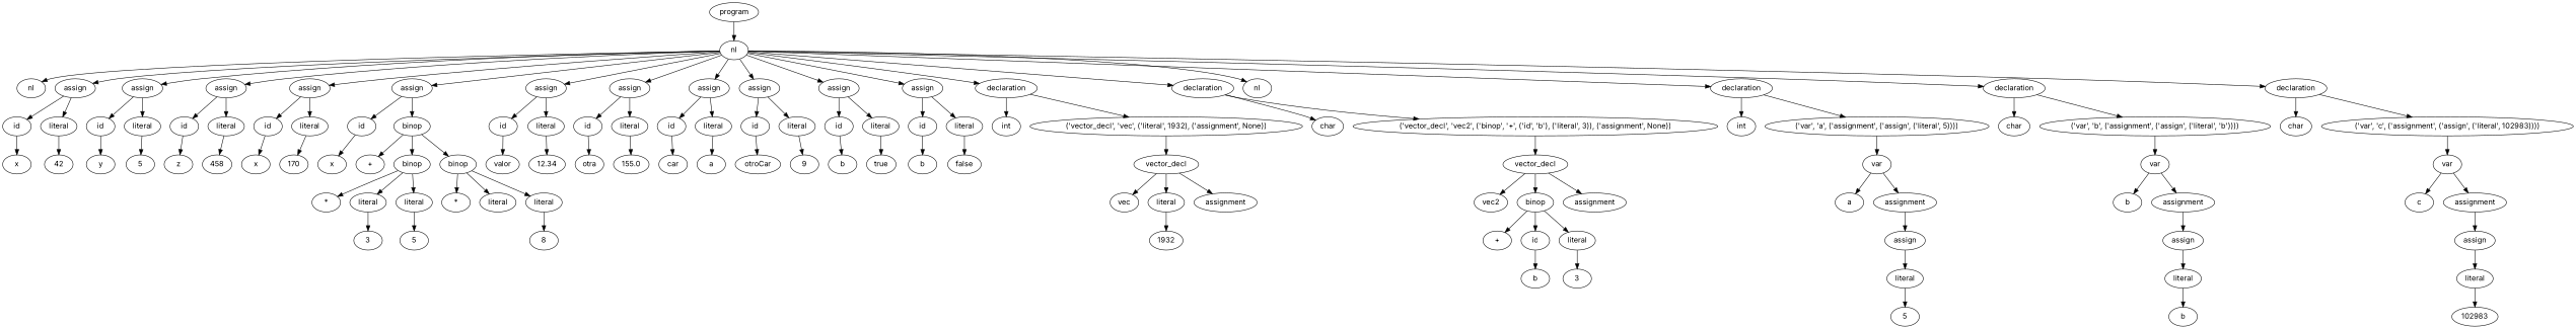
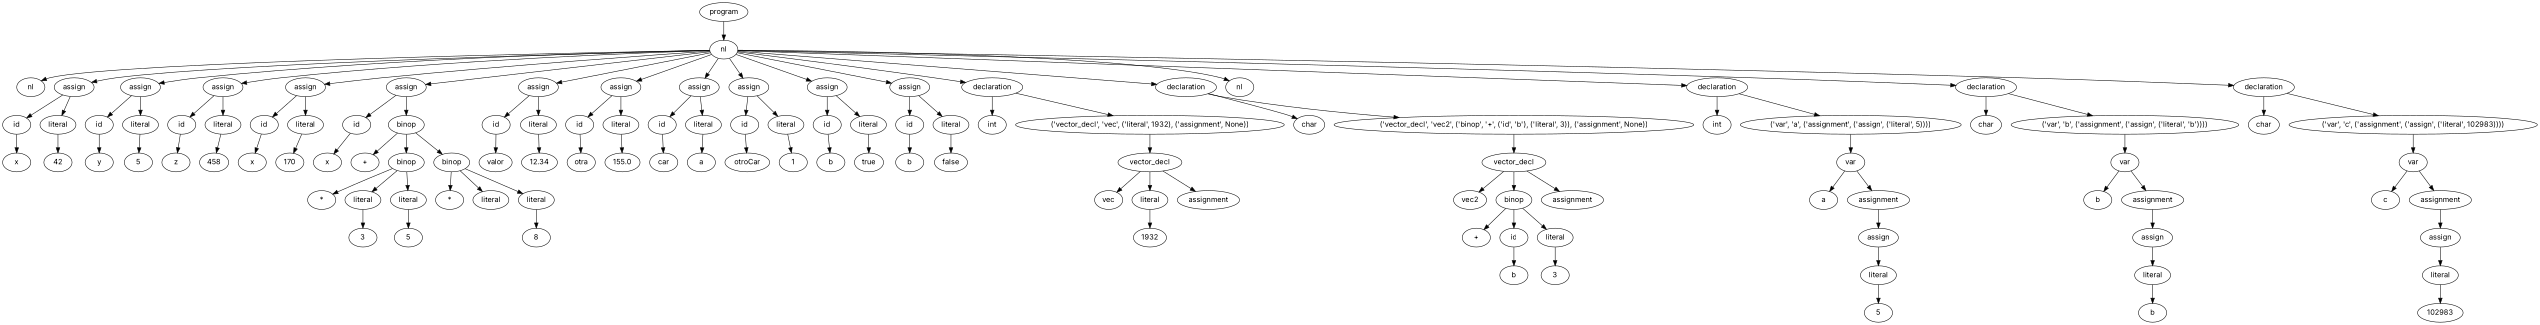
  digraph {
    fontname=Inter
    node [fontname=Inter]
    edge [fontname=Inter]
    n1 [label=program]
    n2 [label=nl]
    n3 [label=nl]
    n4 [label=assign]
    n5 [label=assign]
    n6 [label=assign]
    n7 [label=assign]
    n8 [label=assign]
    n9 [label=assign]
    n10 [label=assign]
    n11 [label=assign]
    n12 [label=assign]
    n13 [label=assign]
    n14 [label=assign]
    n15 [label=declaration]
    n16 [label=declaration]
    n17 [label=nl]
    n18 [label=declaration]
    n19 [label=declaration]
    n20 [label=declaration]
    n21 [label=id]
    n22 [label=literal]
    n23 [label=id]
    n24 [label=literal]
    n25 [label=id]
    n26 [label=literal]
    n27 [label=id]
    n28 [label=literal]
    n29 [label=id]
    n30 [label=binop]
    n31 [label=id]
    n32 [label=literal]
    n33 [label=id]
    n34 [label=literal]
    n35 [label=id]
    n36 [label=literal]
    n37 [label=id]
    n38 [label=literal]
    n39 [label=id]
    n40 [label=literal]
    n41 [label=id]
    n42 [label=literal]
    n43 [label=int]
    n44 [label="('vector_decl', 'vec', ('literal', 1932), ('assignment', None))"]
    n45 [label=char]
    n46 [label="('vector_decl', 'vec2', ('binop', '+', ('id', 'b'), ('literal', 3)), ('assignment', None))"]
    n47 [label=int]
    n48 [label="('var', 'a', ('assignment', ('assign', ('literal', 5))))"]
    n49 [label=char]
    n50 [label="('var', 'b', ('assignment', ('assign', ('literal', 'b'))))"]
    n51 [label=char]
    n52 [label="('var', 'c', ('assignment', ('assign', ('literal', 102983))))"]
    n53 [label=x]
    n54 [label=42]
    n55 [label=y]
    n56 [label=5]
    n57 [label=z]
    n58 [label=458]
    n59 [label=x]
    n60 [label=170]
    n61 [label=x]
    n62 [label="+"]
    n63 [label=binop]
    n64 [label=binop]
    n65 [label="*"]
    n66 [label=literal]
    n67 [label=literal]
    n68 [label="*"]
    n69 [label=literal]
    n70 [label=literal]
    n71 [label=3]
    n72 [label=5]
    n73 [label=8]
    n74 [label=valor]
    n75 [label=12.34]
    n76 [label=otra]
    n77 [label=155.0]
    n78 [label=car]
    n79 [label=a]
    n80 [label=otroCar]
-   n81 [label=9]
+   n81 [label=1]
    n82 [label=b]
    n83 [label=true]
    n84 [label=b]
    n85 [label=false]
    n86 [label=vector_decl]
    n87 [label=vec]
    n88 [label=literal]
    n89 [label=assignment]
    n90 [label=1932]
    n91 [label=vector_decl]
    n92 [label=vec2]
    n93 [label=binop]
    n94 [label=assignment]
    n95 [label="+"]
    n96 [label=id]
    n97 [label=literal]
    n98 [label=b]
    n99 [label=3]
    n100 [label=var]
    n101 [label=a]
    n102 [label=assignment]
    n103 [label=assign]
    n104 [label=literal]
    n105 [label=5]
    n106 [label=var]
    n107 [label=b]
    n108 [label=assignment]
    n109 [label=assign]
    n110 [label=literal]
    n111 [label=b]
    n112 [label=var]
    n113 [label=c]
    n114 [label=assignment]
    n115 [label=assign]
    n116 [label=literal]
    n117 [label=102983]
    n1 -> n2
    n2 -> n3
    n2 -> n4
    n2 -> n5
    n2 -> n6
    n2 -> n7
    n2 -> n8
    n2 -> n9
    n2 -> n10
    n2 -> n11
    n2 -> n12
    n2 -> n13
    n2 -> n14
    n2 -> n15
    n2 -> n16
    n2 -> n17
    n2 -> n18
    n2 -> n19
    n2 -> n20
    n4 -> n21
    n4 -> n22
    n5 -> n23
    n5 -> n24
    n6 -> n25
    n6 -> n26
    n7 -> n27
    n7 -> n28
    n8 -> n29
    n8 -> n30
    n9 -> n31
    n9 -> n32
    n10 -> n33
    n10 -> n34
    n11 -> n35
    n11 -> n36
    n12 -> n37
    n12 -> n38
    n13 -> n39
    n13 -> n40
    n14 -> n41
    n14 -> n42
    n15 -> n43
    n15 -> n44
    n16 -> n45
    n16 -> n46
    n18 -> n47
    n18 -> n48
    n19 -> n49
    n19 -> n50
    n20 -> n51
    n20 -> n52
    n21 -> n53
    n22 -> n54
    n23 -> n55
    n24 -> n56
    n25 -> n57
    n26 -> n58
    n27 -> n59
    n28 -> n60
    n29 -> n61
    n30 -> n62
    n30 -> n63
    n30 -> n64
    n31 -> n74
    n32 -> n75
    n33 -> n76
    n34 -> n77
    n35 -> n78
    n36 -> n79
    n37 -> n80
    n38 -> n81
    n39 -> n82
    n40 -> n83
    n41 -> n84
    n42 -> n85
    n44 -> n86
    n46 -> n91
    n48 -> n100
    n50 -> n106
    n52 -> n112
    n63 -> n65
    n63 -> n66
    n63 -> n67
    n64 -> n68
    n64 -> n69
    n64 -> n70
    n66 -> n71
    n67 -> n72
    n70 -> n73
    n86 -> n87
    n86 -> n88
    n86 -> n89
    n88 -> n90
    n91 -> n92
    n91 -> n93
    n91 -> n94
    n93 -> n95
    n93 -> n96
    n93 -> n97
    n96 -> n98
    n97 -> n99
    n100 -> n101
    n100 -> n102
    n102 -> n103
    n103 -> n104
    n104 -> n105
    n106 -> n107
    n106 -> n108
    n108 -> n109
    n109 -> n110
    n110 -> n111
    n112 -> n113
    n112 -> n114
    n114 -> n115
    n115 -> n116
    n116 -> n117
  }
